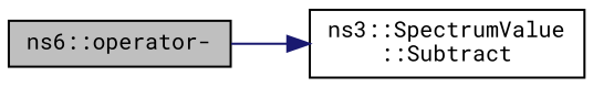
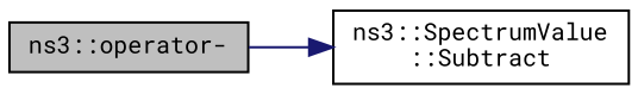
  digraph {
    rankdir=LR
    fontname="Roboto Mono"
    node [color=black fontname="Roboto Mono" fontsize=10 shape=record style=filled]
-   n1 [fillcolor=grey75 fontcolor=black height=0.2 label="ns6::operator-" width=0.4]
+   n1 [fillcolor=grey75 fontcolor=black height=0.2 label="ns3::operator-" width=0.4]
    n2 [fillcolor=white height=0.2 label="ns3::SpectrumValue\l::Subtract" width=0.4]
    n1 -> n2 [color=midnightblue fontname="Roboto Mono" fontsize=10 labelfontname=Helvetica labelfontsize=10 style=solid]
  }
